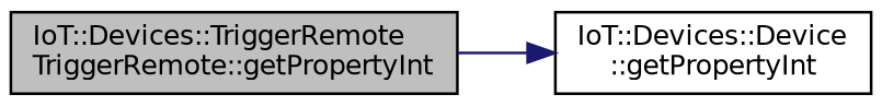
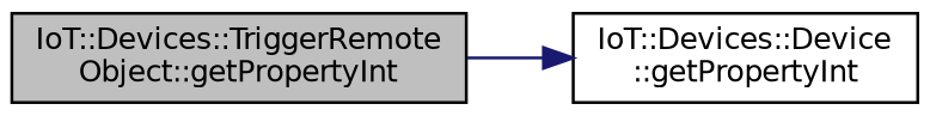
  digraph {
    rankdir=LR
    node [color=black fontname=Helvetica fontsize=10 shape=record style=filled]
-   n1 [fillcolor=grey75 fontcolor=black height=0.2 label="IoT::Devices::TriggerRemote\lTriggerRemote::getPropertyInt" width=0.4]
+   n1 [fillcolor=grey75 fontcolor=black height=0.2 label="IoT::Devices::TriggerRemote\lObject::getPropertyInt" width=0.4]
    n2 [fillcolor=white height=0.2 label="IoT::Devices::Device\l::getPropertyInt" width=0.4]
    n1 -> n2 [color=midnightblue fontname=Helvetica fontsize=10 labelfontname=Helvetica labelfontsize=10 style=solid]
  }
